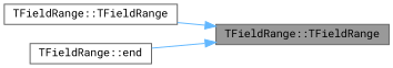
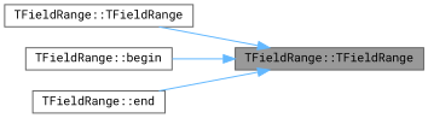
  digraph {
    rankdir=RL
    fontname="Roboto Mono"
    node [color=grey40 fillcolor=white fontname="Roboto Mono" fontsize=10 shape=box style=filled]
    edge [color=steelblue1 dir=back fontname="Roboto Mono" fontsize=10 labelfontname=Helvetica labelfontsize=10 style=solid]
    n1 [color=gray40 fillcolor=grey60 fontcolor=black height=0.2 label="TFieldRange::TFieldRange" width=0.4]
    n2 [height=0.2 label="TFieldRange::TFieldRange" width=0.4]
+   n3 [height=0.2 label="TFieldRange::begin" width=0.4]
    n4 [height=0.2 label="TFieldRange::end" width=0.4]
    n1 -> n2
+   n1 -> n3
    n1 -> n4
  }
